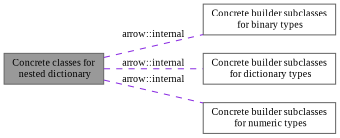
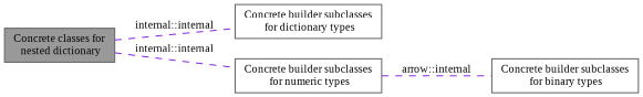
  digraph {
    fontname="Liberation Serif"
    rankdir=LR
    node [color=grey40 fillcolor=white fontname="Liberation Serif" fontsize=10 shape=box style=filled]
    edge [color=blueviolet dir=none fontname="Liberation Serif" fontsize=10 labelfontname=Helvetica labelfontsize=10 shape=plaintext style=dashed]
    n1 [height=0.2 label="Concrete builder subclasses\l for binary types" width=0.4]
    n2 [height=0.2 label="Concrete builder subclasses\l for dictionary types" width=0.4]
    n3 [color=gray40 fillcolor=grey60 fontcolor=black height=0.2 label="Concrete classes for\l nested dictionary" width=0.4]
    n4 [height=0.2 label="Concrete builder subclasses\l for numeric types" width=0.4]
-   n3 -> n1 [label="arrow::internal"]
-   n3 -> n2 [label="arrow::internal"]
-   n3 -> n4 [label="arrow::internal"]
+   n4 -> n1 [label="arrow::internal"]
+   n3 -> n2 [label="internal::internal"]
+   n3 -> n4 [label="internal::internal"]
  }
